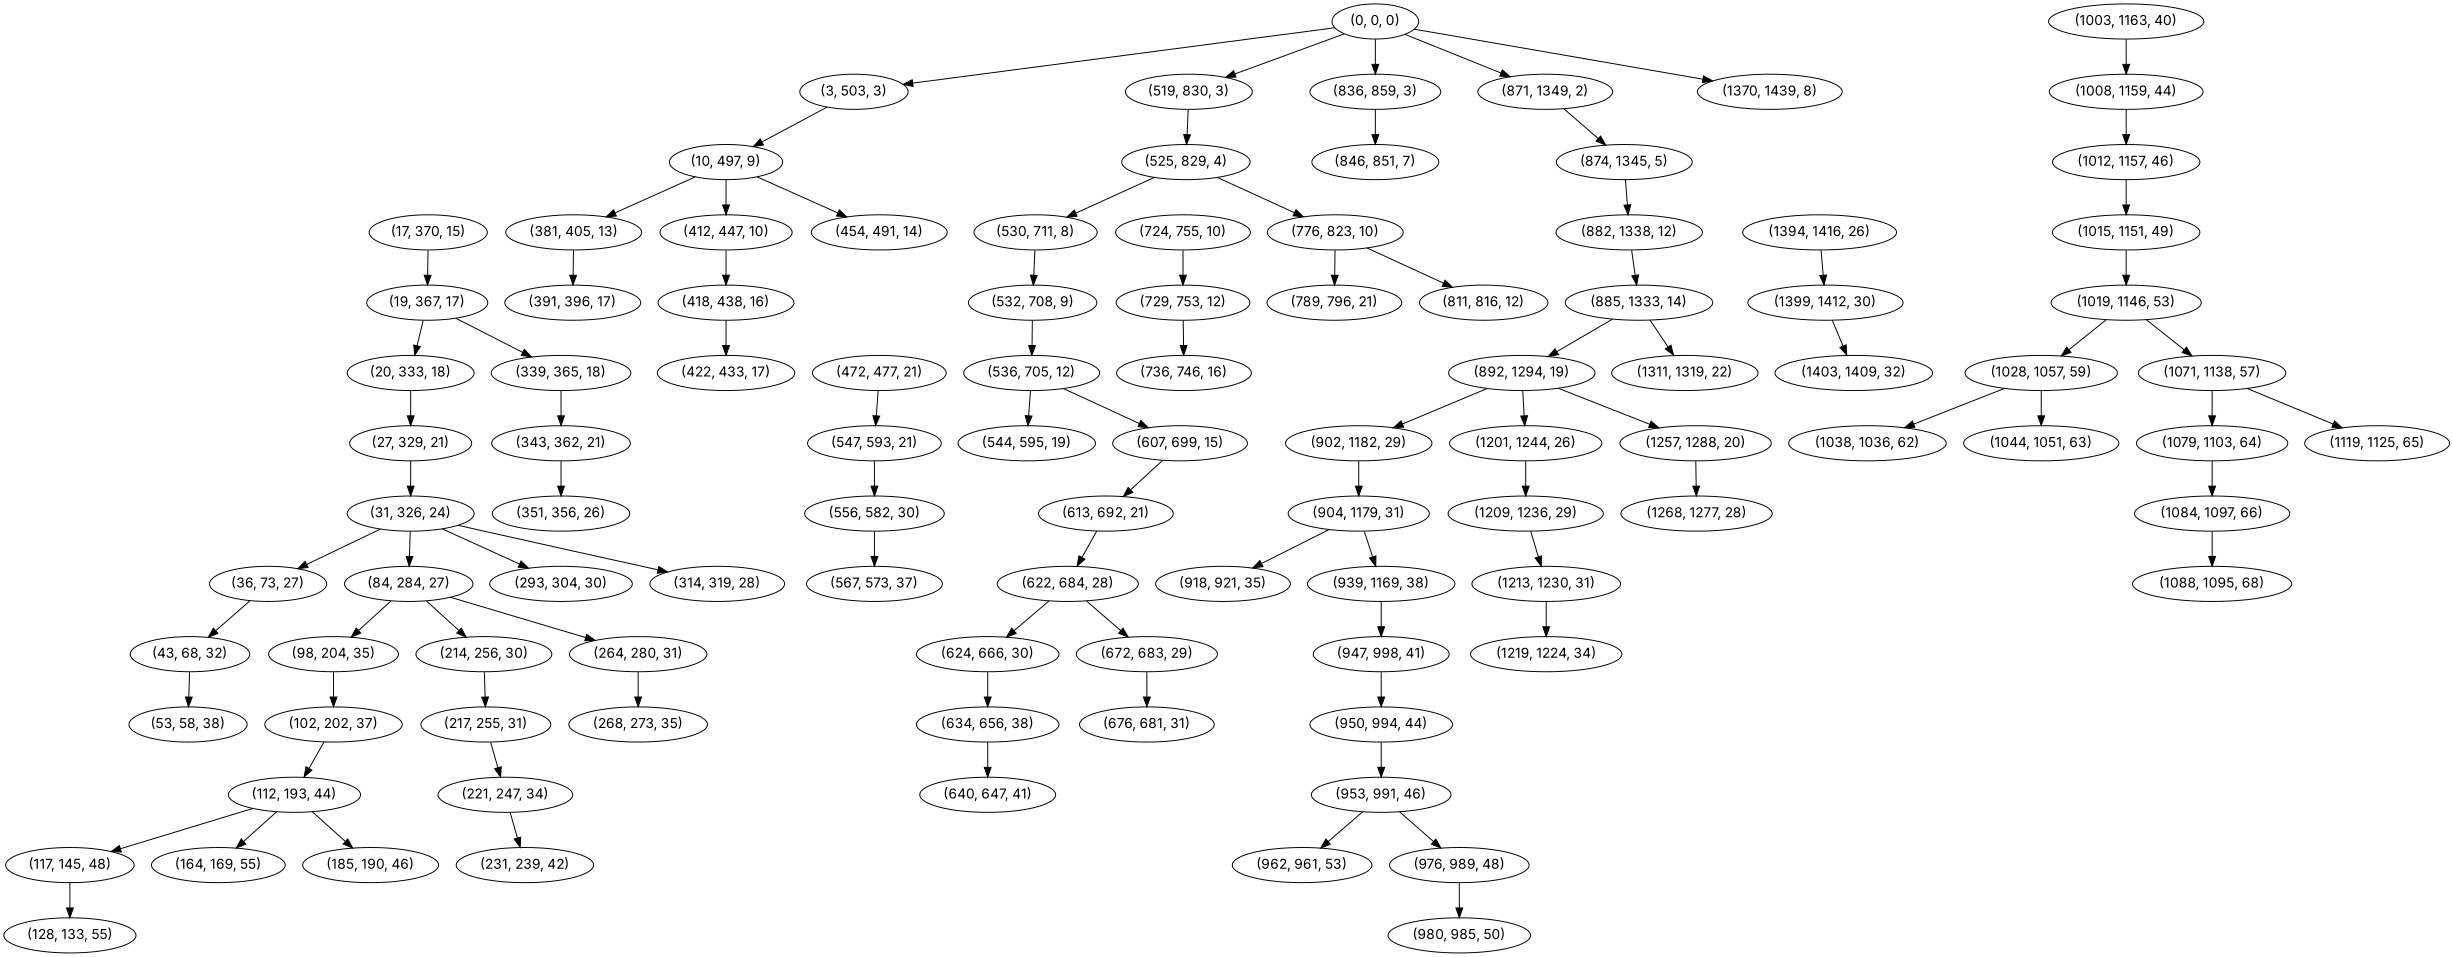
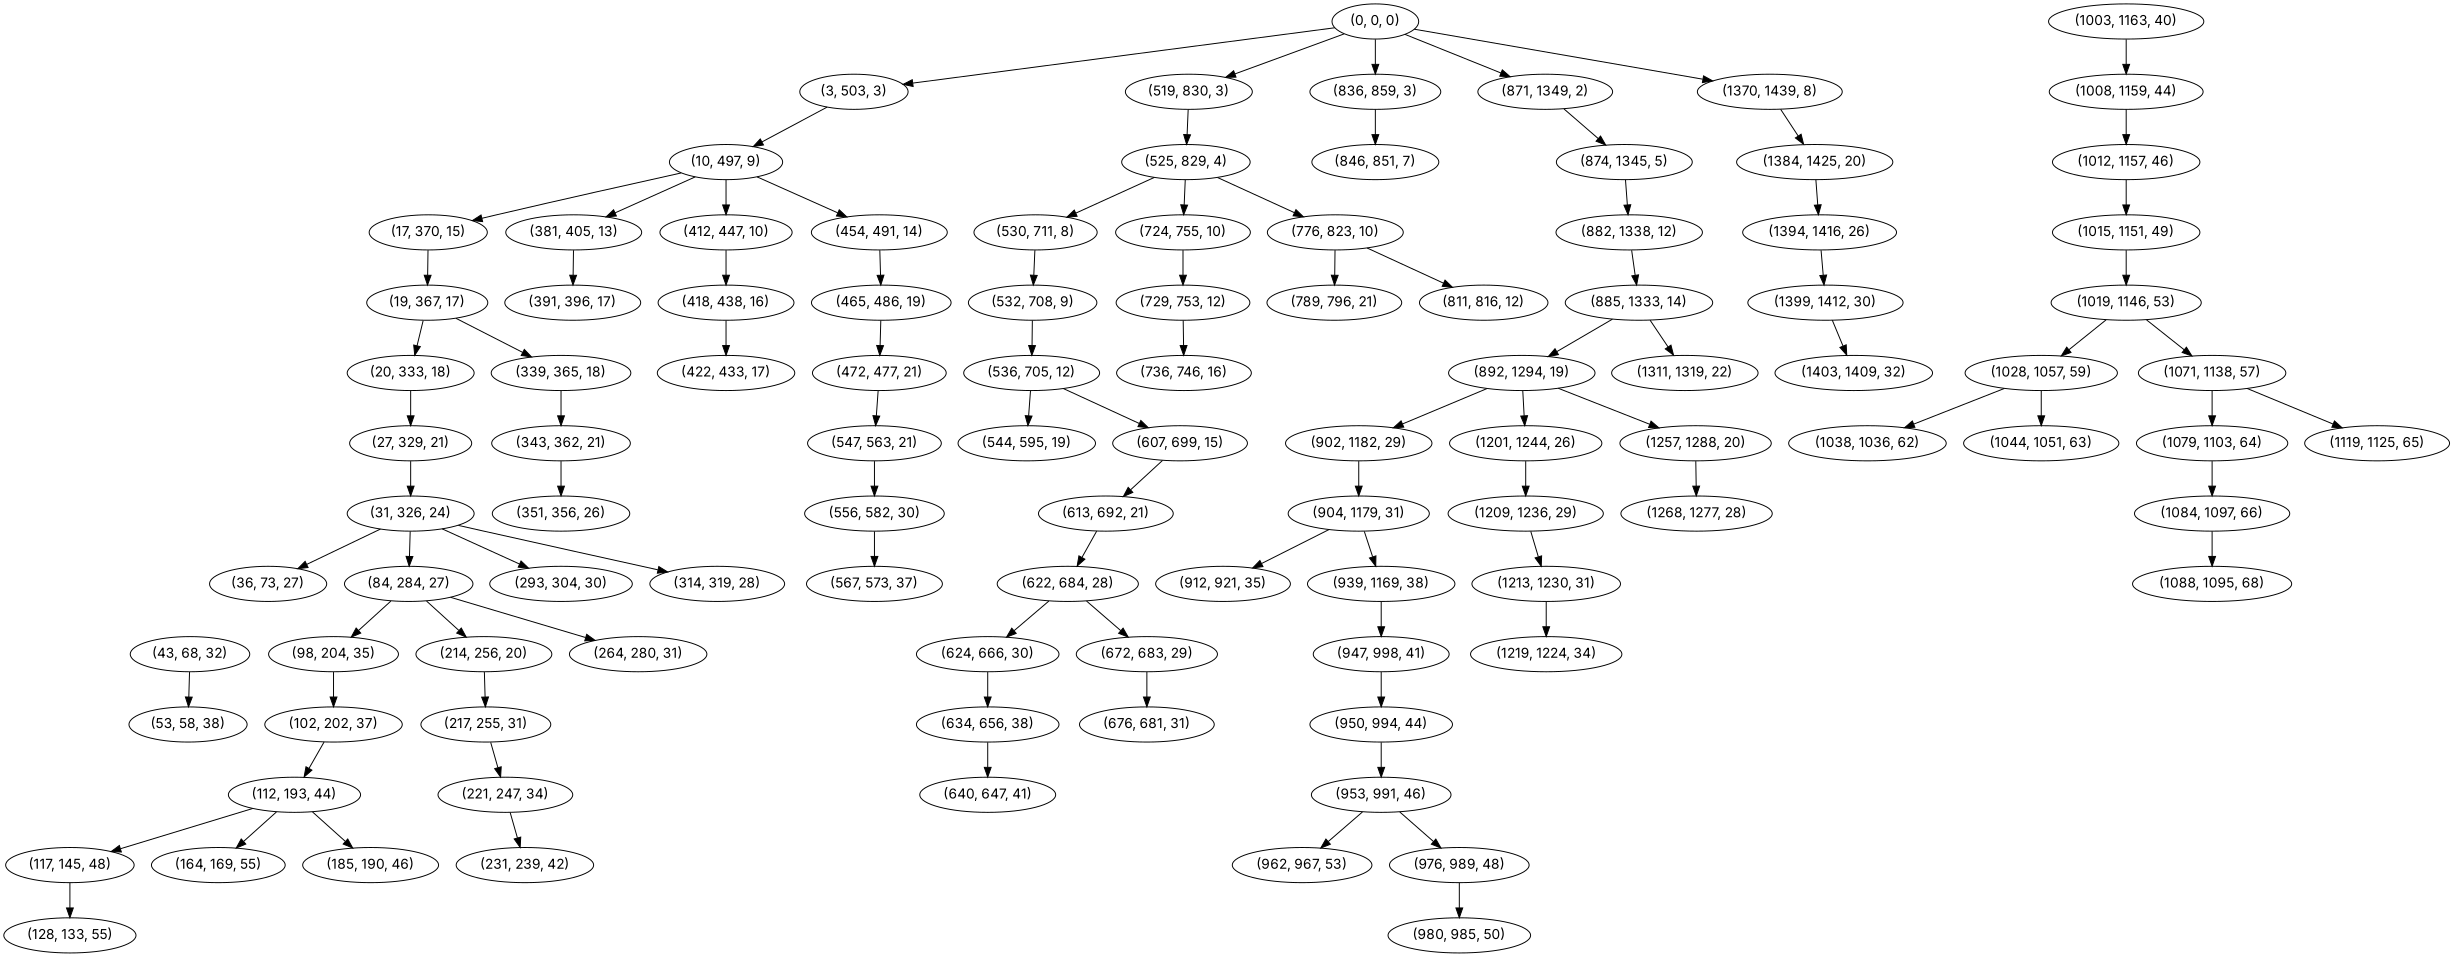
  digraph {
    fontname=Inter
    node [fontname=Inter]
    edge [fontname=Inter]
    "(0, 0, 0)"
    "(3, 503, 3)"
    "(519, 830, 3)"
    "(836, 859, 3)"
    "(871, 1349, 2)"
    "(1370, 1439, 8)"
    "(10, 497, 9)"
    "(525, 829, 4)"
    "(846, 851, 7)"
    "(874, 1345, 5)"
+   "(1384, 1425, 20)"
    "(17, 370, 15)"
    "(381, 405, 13)"
    "(412, 447, 10)"
    "(454, 491, 14)"
    "(19, 367, 17)"
    "(391, 396, 17)"
    "(418, 438, 16)"
+   "(465, 486, 19)"
    "(20, 333, 18)"
    "(339, 365, 18)"
    "(27, 329, 21)"
    "(343, 362, 21)"
    "(31, 326, 24)"
    "(36, 73, 27)"
    "(84, 284, 27)"
    "(293, 304, 30)"
    "(314, 319, 28)"
    "(43, 68, 32)"
    "(98, 204, 35)"
-   "(214, 256, 30)"
+   "(214, 256, 30)" [label="(214, 256, 20)"]
    "(264, 280, 31)"
    "(53, 58, 38)"
    "(102, 202, 37)"
    "(217, 255, 31)"
-   "(268, 273, 35)"
    "(112, 193, 44)"
    "(117, 145, 48)"
    "(164, 169, 55)"
    "(185, 190, 46)"
    "(128, 133, 55)"
    "(221, 247, 34)"
    "(231, 239, 42)"
    "(351, 356, 26)"
    "(422, 433, 17)"
    "(472, 477, 21)"
-   "(547, 593, 21)"
+   "(547, 593, 21)" [label="(547, 563, 21)"]
    "(530, 711, 8)"
    "(724, 755, 10)"
    "(776, 823, 10)"
    "(532, 708, 9)"
    "(729, 753, 12)"
    "(789, 796, 21)"
    "(811, 816, 12)"
    "(536, 705, 12)"
    "(544, 595, 19)"
    "(607, 699, 15)"
    "(613, 692, 21)"
    "(556, 582, 30)"
    "(567, 573, 37)"
    "(622, 684, 28)"
    "(624, 666, 30)"
    "(672, 683, 29)"
    "(634, 656, 38)"
    "(676, 681, 31)"
    "(640, 647, 41)"
    "(736, 746, 16)"
    "(882, 1338, 12)"
    "(885, 1333, 14)"
    "(892, 1294, 19)"
    "(1311, 1319, 22)"
    "(902, 1182, 29)"
    "(1201, 1244, 26)"
    "(1257, 1288, 20)"
    "(904, 1179, 31)"
    "(1209, 1236, 29)"
    "(1268, 1277, 28)"
-   "(912, 921, 35)" [label="(918, 921, 35)"]
+   "(912, 921, 35)"
    "(939, 1169, 38)"
    "(947, 998, 41)"
    "(950, 994, 44)"
    "(1003, 1163, 40)"
    "(1008, 1159, 44)"
    "(953, 991, 46)"
-   "(962, 967, 53)" [label="(962, 961, 53)"]
+   "(962, 967, 53)"
    "(976, 989, 48)"
    "(980, 985, 50)"
    "(1012, 1157, 46)"
    "(1015, 1151, 49)"
    "(1019, 1146, 53)"
    "(1028, 1057, 59)"
    "(1071, 1138, 57)"
    n93 [label="(1038, 1036, 62)"]
    "(1044, 1051, 63)"
    "(1079, 1103, 64)"
    "(1119, 1125, 65)"
    "(1084, 1097, 66)"
    "(1088, 1095, 68)"
    "(1213, 1230, 31)"
    "(1219, 1224, 34)"
    "(1394, 1416, 26)"
    "(1399, 1412, 30)"
    "(1403, 1409, 32)"
    "(0, 0, 0)" -> "(3, 503, 3)"
    "(0, 0, 0)" -> "(519, 830, 3)"
    "(0, 0, 0)" -> "(836, 859, 3)"
    "(0, 0, 0)" -> "(871, 1349, 2)"
    "(0, 0, 0)" -> "(1370, 1439, 8)"
    "(3, 503, 3)" -> "(10, 497, 9)"
    "(519, 830, 3)" -> "(525, 829, 4)"
    "(836, 859, 3)" -> "(846, 851, 7)"
    "(871, 1349, 2)" -> "(874, 1345, 5)"
+   "(1370, 1439, 8)" -> "(1384, 1425, 20)"
+   "(10, 497, 9)" -> "(17, 370, 15)"
    "(10, 497, 9)" -> "(381, 405, 13)"
    "(10, 497, 9)" -> "(412, 447, 10)"
    "(10, 497, 9)" -> "(454, 491, 14)"
    "(525, 829, 4)" -> "(530, 711, 8)"
+   "(525, 829, 4)" -> "(724, 755, 10)"
    "(525, 829, 4)" -> "(776, 823, 10)"
    "(874, 1345, 5)" -> "(882, 1338, 12)"
+   "(1384, 1425, 20)" -> "(1394, 1416, 26)"
    "(17, 370, 15)" -> "(19, 367, 17)"
    "(381, 405, 13)" -> "(391, 396, 17)"
    "(412, 447, 10)" -> "(418, 438, 16)"
+   "(454, 491, 14)" -> "(465, 486, 19)"
    "(19, 367, 17)" -> "(20, 333, 18)"
    "(19, 367, 17)" -> "(339, 365, 18)"
    "(418, 438, 16)" -> "(422, 433, 17)"
+   "(465, 486, 19)" -> "(472, 477, 21)"
    "(20, 333, 18)" -> "(27, 329, 21)"
    "(339, 365, 18)" -> "(343, 362, 21)"
    "(27, 329, 21)" -> "(31, 326, 24)"
    "(343, 362, 21)" -> "(351, 356, 26)"
    "(31, 326, 24)" -> "(36, 73, 27)"
    "(31, 326, 24)" -> "(84, 284, 27)"
    "(31, 326, 24)" -> "(293, 304, 30)"
    "(31, 326, 24)" -> "(314, 319, 28)"
-   "(36, 73, 27)" -> "(43, 68, 32)"
    "(84, 284, 27)" -> "(98, 204, 35)"
    "(84, 284, 27)" -> "(214, 256, 30)"
    "(84, 284, 27)" -> "(264, 280, 31)"
    "(43, 68, 32)" -> "(53, 58, 38)"
    "(98, 204, 35)" -> "(102, 202, 37)"
    "(214, 256, 30)" -> "(217, 255, 31)"
-   "(264, 280, 31)" -> "(268, 273, 35)"
    "(102, 202, 37)" -> "(112, 193, 44)"
    "(217, 255, 31)" -> "(221, 247, 34)"
    "(112, 193, 44)" -> "(117, 145, 48)"
    "(112, 193, 44)" -> "(164, 169, 55)"
    "(112, 193, 44)" -> "(185, 190, 46)"
    "(117, 145, 48)" -> "(128, 133, 55)"
    "(221, 247, 34)" -> "(231, 239, 42)"
    "(472, 477, 21)" -> "(547, 593, 21)"
    "(547, 593, 21)" -> "(556, 582, 30)"
    "(530, 711, 8)" -> "(532, 708, 9)"
    "(724, 755, 10)" -> "(729, 753, 12)"
    "(776, 823, 10)" -> "(789, 796, 21)"
    "(776, 823, 10)" -> "(811, 816, 12)"
    "(532, 708, 9)" -> "(536, 705, 12)"
    "(729, 753, 12)" -> "(736, 746, 16)"
    "(536, 705, 12)" -> "(544, 595, 19)"
    "(536, 705, 12)" -> "(607, 699, 15)"
    "(607, 699, 15)" -> "(613, 692, 21)"
    "(613, 692, 21)" -> "(622, 684, 28)"
    "(556, 582, 30)" -> "(567, 573, 37)"
    "(622, 684, 28)" -> "(624, 666, 30)"
    "(622, 684, 28)" -> "(672, 683, 29)"
    "(624, 666, 30)" -> "(634, 656, 38)"
    "(672, 683, 29)" -> "(676, 681, 31)"
    "(634, 656, 38)" -> "(640, 647, 41)"
    "(882, 1338, 12)" -> "(885, 1333, 14)"
    "(885, 1333, 14)" -> "(892, 1294, 19)"
    "(885, 1333, 14)" -> "(1311, 1319, 22)"
    "(892, 1294, 19)" -> "(902, 1182, 29)"
    "(892, 1294, 19)" -> "(1201, 1244, 26)"
    "(892, 1294, 19)" -> "(1257, 1288, 20)"
    "(902, 1182, 29)" -> "(904, 1179, 31)"
    "(1201, 1244, 26)" -> "(1209, 1236, 29)"
    "(1257, 1288, 20)" -> "(1268, 1277, 28)"
    "(904, 1179, 31)" -> "(912, 921, 35)"
    "(904, 1179, 31)" -> "(939, 1169, 38)"
    "(1209, 1236, 29)" -> "(1213, 1230, 31)"
    "(939, 1169, 38)" -> "(947, 998, 41)"
    "(947, 998, 41)" -> "(950, 994, 44)"
    "(950, 994, 44)" -> "(953, 991, 46)"
    "(1003, 1163, 40)" -> "(1008, 1159, 44)"
    "(1008, 1159, 44)" -> "(1012, 1157, 46)"
    "(953, 991, 46)" -> "(962, 967, 53)"
    "(953, 991, 46)" -> "(976, 989, 48)"
    "(976, 989, 48)" -> "(980, 985, 50)"
    "(1012, 1157, 46)" -> "(1015, 1151, 49)"
    "(1015, 1151, 49)" -> "(1019, 1146, 53)"
    "(1019, 1146, 53)" -> "(1028, 1057, 59)"
    "(1019, 1146, 53)" -> "(1071, 1138, 57)"
    "(1028, 1057, 59)" -> n93
    "(1028, 1057, 59)" -> "(1044, 1051, 63)"
    "(1071, 1138, 57)" -> "(1079, 1103, 64)"
    "(1071, 1138, 57)" -> "(1119, 1125, 65)"
    "(1079, 1103, 64)" -> "(1084, 1097, 66)"
    "(1084, 1097, 66)" -> "(1088, 1095, 68)"
    "(1213, 1230, 31)" -> "(1219, 1224, 34)"
    "(1394, 1416, 26)" -> "(1399, 1412, 30)"
    "(1399, 1412, 30)" -> "(1403, 1409, 32)"
  }
